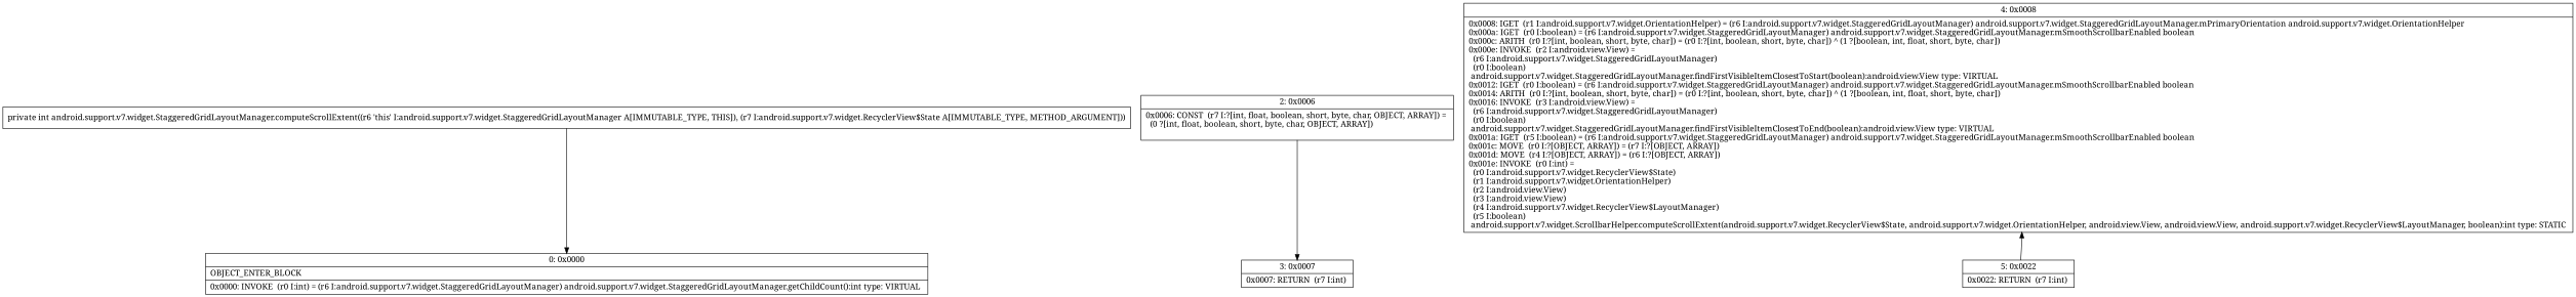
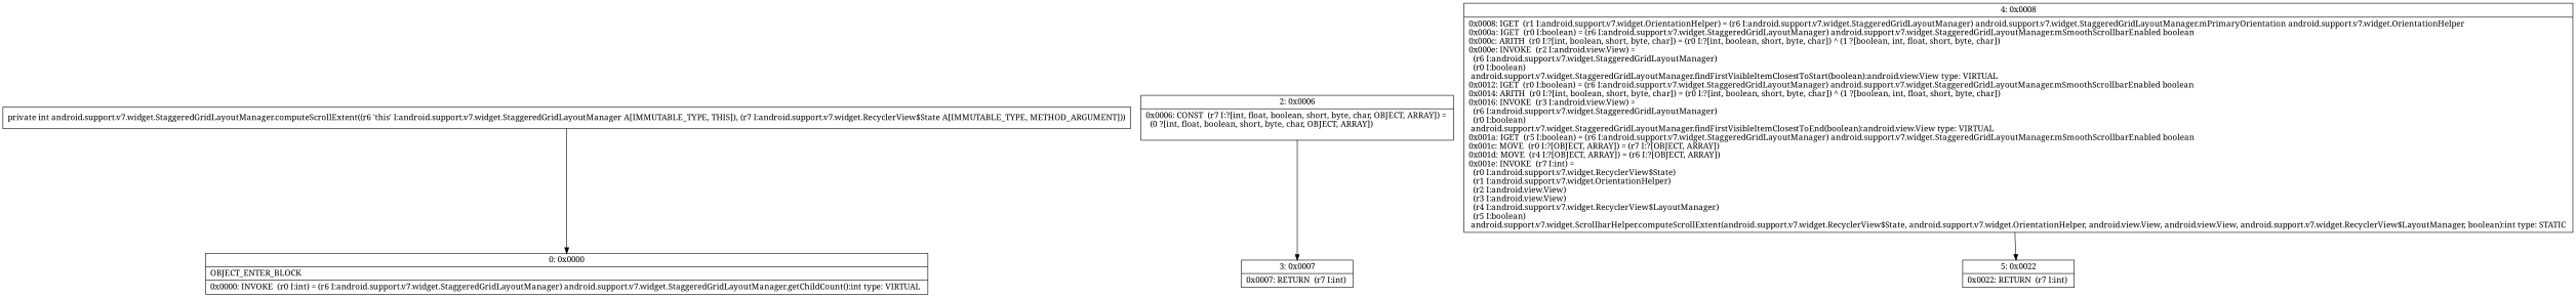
  digraph {
    fontname="Noto Serif"
    node [fontname="Noto Serif" shape=record]
    edge [fontname="Noto Serif"]
    n1 [label="{0\:\ 0x0000|OBJECT_ENTER_BLOCK\l|0x0000: INVOKE  (r0 I:int) = (r6 I:android.support.v7.widget.StaggeredGridLayoutManager) android.support.v7.widget.StaggeredGridLayoutManager.getChildCount():int type: VIRTUAL \l}"]
    n2 [label="{2\:\ 0x0006|0x0006: CONST  (r7 I:?[int, float, boolean, short, byte, char, OBJECT, ARRAY]) = \l  (0 ?[int, float, boolean, short, byte, char, OBJECT, ARRAY])\l \l}"]
    n3 [label="{3\:\ 0x0007|0x0007: RETURN  (r7 I:int) \l}"]
-   n4 [label="{4\:\ 0x0008|0x0008: IGET  (r1 I:android.support.v7.widget.OrientationHelper) = (r6 I:android.support.v7.widget.StaggeredGridLayoutManager) android.support.v7.widget.StaggeredGridLayoutManager.mPrimaryOrientation android.support.v7.widget.OrientationHelper \l0x000a: IGET  (r0 I:boolean) = (r6 I:android.support.v7.widget.StaggeredGridLayoutManager) android.support.v7.widget.StaggeredGridLayoutManager.mSmoothScrollbarEnabled boolean \l0x000c: ARITH  (r0 I:?[int, boolean, short, byte, char]) = (r0 I:?[int, boolean, short, byte, char]) ^ (1 ?[boolean, int, float, short, byte, char]) \l0x000e: INVOKE  (r2 I:android.view.View) = \l  (r6 I:android.support.v7.widget.StaggeredGridLayoutManager)\l  (r0 I:boolean)\l android.support.v7.widget.StaggeredGridLayoutManager.findFirstVisibleItemClosestToStart(boolean):android.view.View type: VIRTUAL \l0x0012: IGET  (r0 I:boolean) = (r6 I:android.support.v7.widget.StaggeredGridLayoutManager) android.support.v7.widget.StaggeredGridLayoutManager.mSmoothScrollbarEnabled boolean \l0x0014: ARITH  (r0 I:?[int, boolean, short, byte, char]) = (r0 I:?[int, boolean, short, byte, char]) ^ (1 ?[boolean, int, float, short, byte, char]) \l0x0016: INVOKE  (r3 I:android.view.View) = \l  (r6 I:android.support.v7.widget.StaggeredGridLayoutManager)\l  (r0 I:boolean)\l android.support.v7.widget.StaggeredGridLayoutManager.findFirstVisibleItemClosestToEnd(boolean):android.view.View type: VIRTUAL \l0x001a: IGET  (r5 I:boolean) = (r6 I:android.support.v7.widget.StaggeredGridLayoutManager) android.support.v7.widget.StaggeredGridLayoutManager.mSmoothScrollbarEnabled boolean \l0x001c: MOVE  (r0 I:?[OBJECT, ARRAY]) = (r7 I:?[OBJECT, ARRAY]) \l0x001d: MOVE  (r4 I:?[OBJECT, ARRAY]) = (r6 I:?[OBJECT, ARRAY]) \l0x001e: INVOKE  (r0 I:int) = \l  (r0 I:android.support.v7.widget.RecyclerView$State)\l  (r1 I:android.support.v7.widget.OrientationHelper)\l  (r2 I:android.view.View)\l  (r3 I:android.view.View)\l  (r4 I:android.support.v7.widget.RecyclerView$LayoutManager)\l  (r5 I:boolean)\l android.support.v7.widget.ScrollbarHelper.computeScrollExtent(android.support.v7.widget.RecyclerView$State, android.support.v7.widget.OrientationHelper, android.view.View, android.view.View, android.support.v7.widget.RecyclerView$LayoutManager, boolean):int type: STATIC \l}"]
+   n4 [label="{4\:\ 0x0008|0x0008: IGET  (r1 I:android.support.v7.widget.OrientationHelper) = (r6 I:android.support.v7.widget.StaggeredGridLayoutManager) android.support.v7.widget.StaggeredGridLayoutManager.mPrimaryOrientation android.support.v7.widget.OrientationHelper \l0x000a: IGET  (r0 I:boolean) = (r6 I:android.support.v7.widget.StaggeredGridLayoutManager) android.support.v7.widget.StaggeredGridLayoutManager.mSmoothScrollbarEnabled boolean \l0x000c: ARITH  (r0 I:?[int, boolean, short, byte, char]) = (r0 I:?[int, boolean, short, byte, char]) ^ (1 ?[boolean, int, float, short, byte, char]) \l0x000e: INVOKE  (r2 I:android.view.View) = \l  (r6 I:android.support.v7.widget.StaggeredGridLayoutManager)\l  (r0 I:boolean)\l android.support.v7.widget.StaggeredGridLayoutManager.findFirstVisibleItemClosestToStart(boolean):android.view.View type: VIRTUAL \l0x0012: IGET  (r0 I:boolean) = (r6 I:android.support.v7.widget.StaggeredGridLayoutManager) android.support.v7.widget.StaggeredGridLayoutManager.mSmoothScrollbarEnabled boolean \l0x0014: ARITH  (r0 I:?[int, boolean, short, byte, char]) = (r0 I:?[int, boolean, short, byte, char]) ^ (1 ?[boolean, int, float, short, byte, char]) \l0x0016: INVOKE  (r3 I:android.view.View) = \l  (r6 I:android.support.v7.widget.StaggeredGridLayoutManager)\l  (r0 I:boolean)\l android.support.v7.widget.StaggeredGridLayoutManager.findFirstVisibleItemClosestToEnd(boolean):android.view.View type: VIRTUAL \l0x001a: IGET  (r5 I:boolean) = (r6 I:android.support.v7.widget.StaggeredGridLayoutManager) android.support.v7.widget.StaggeredGridLayoutManager.mSmoothScrollbarEnabled boolean \l0x001c: MOVE  (r0 I:?[OBJECT, ARRAY]) = (r7 I:?[OBJECT, ARRAY]) \l0x001d: MOVE  (r4 I:?[OBJECT, ARRAY]) = (r6 I:?[OBJECT, ARRAY]) \l0x001e: INVOKE  (r7 I:int) = \l  (r0 I:android.support.v7.widget.RecyclerView$State)\l  (r1 I:android.support.v7.widget.OrientationHelper)\l  (r2 I:android.view.View)\l  (r3 I:android.view.View)\l  (r4 I:android.support.v7.widget.RecyclerView$LayoutManager)\l  (r5 I:boolean)\l android.support.v7.widget.ScrollbarHelper.computeScrollExtent(android.support.v7.widget.RecyclerView$State, android.support.v7.widget.OrientationHelper, android.view.View, android.view.View, android.support.v7.widget.RecyclerView$LayoutManager, boolean):int type: STATIC \l}"]
    n5 [label="{5\:\ 0x0022|0x0022: RETURN  (r7 I:int) \l}"]
    n6 [label="{private int android.support.v7.widget.StaggeredGridLayoutManager.computeScrollExtent((r6 'this' I:android.support.v7.widget.StaggeredGridLayoutManager A[IMMUTABLE_TYPE, THIS]), (r7 I:android.support.v7.widget.RecyclerView$State A[IMMUTABLE_TYPE, METHOD_ARGUMENT])) }"]
    n2 -> n3
-   n5 -> n4
+   n4 -> n5
    n6 -> n1
  }
